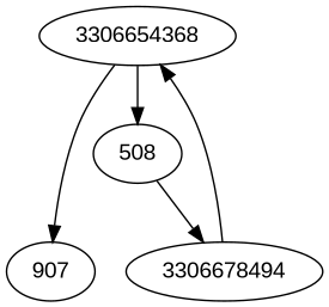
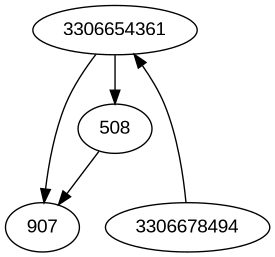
  strict digraph {
    fontname="Liberation Sans"
    node [fontname="Liberation Sans"]
    edge [fontname="Liberation Sans"]
-   3306654368
+   3306654368 [label=3306654361]
    907
    n3 [label=508]
    n4 [label=3306678494]
    3306654368 -> 907
    3306654368 -> n3
-   n3 -> n4
+   n3 -> 907
    n4 -> 3306654368
  }
